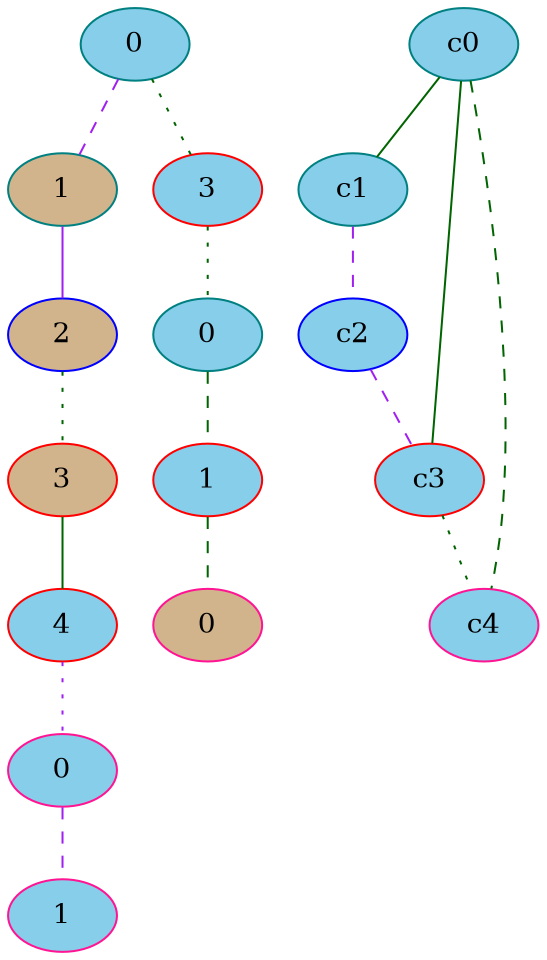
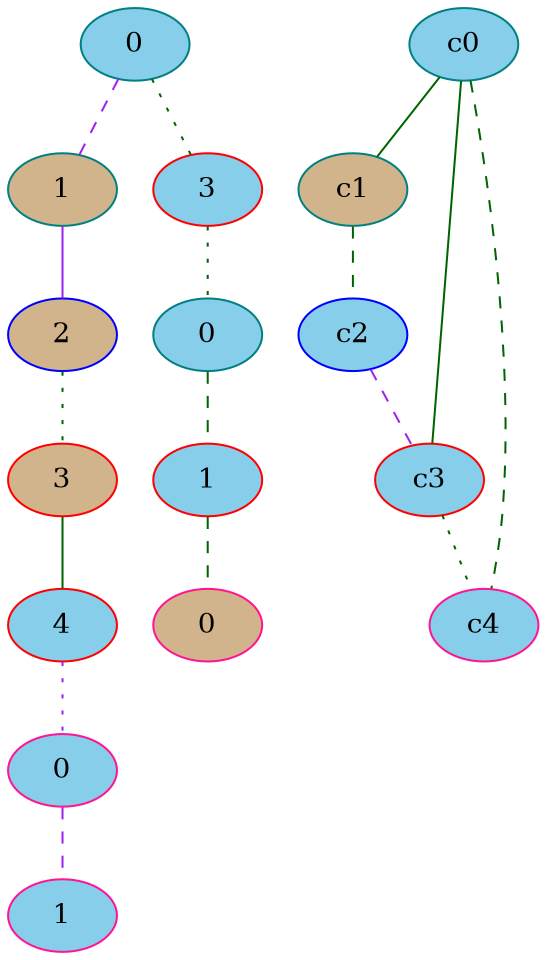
  graph {
    node [color=teal fillcolor=skyblue style=filled]
    edge [color=darkgreen style=dashed]
    n1 [label=0]
    n2 [fillcolor=tan label=1]
    n3 [color=red label=3]
    n4 [color=blue fillcolor=tan label=2]
    n5 [label=0]
    n6 [color=red fillcolor=tan label=3]
    n7 [color=red label=4]
    n8 [color=deeppink label=0]
    n9 [color=deeppink label=1]
    n10 [color=red label=1]
    n11 [color=deeppink fillcolor=tan label=0]
    c0
-   c1
+   c1 [fillcolor=tan]
    c3 [color=red]
    c4 [color=deeppink]
    c2 [color=blue]
    n1 -- n2 [color=purple]
    n1 -- n3 [style=dotted]
    n2 -- n4 [color=purple style=solid]
    n3 -- n5 [style=dotted]
    n4 -- n6 [style=dotted]
    n5 -- n10
    n6 -- n7 [style=solid]
    n7 -- n8 [color=purple style=dotted]
    n8 -- n9 [color=purple]
    n10 -- n11
    c0 -- c1 [style=solid]
    c0 -- c3 [style=solid]
    c0 -- c4
-   c1 -- c2 [color=purple]
+   c1 -- c2
    c3 -- c4 [style=dotted]
    c2 -- c3 [color=purple]
  }
